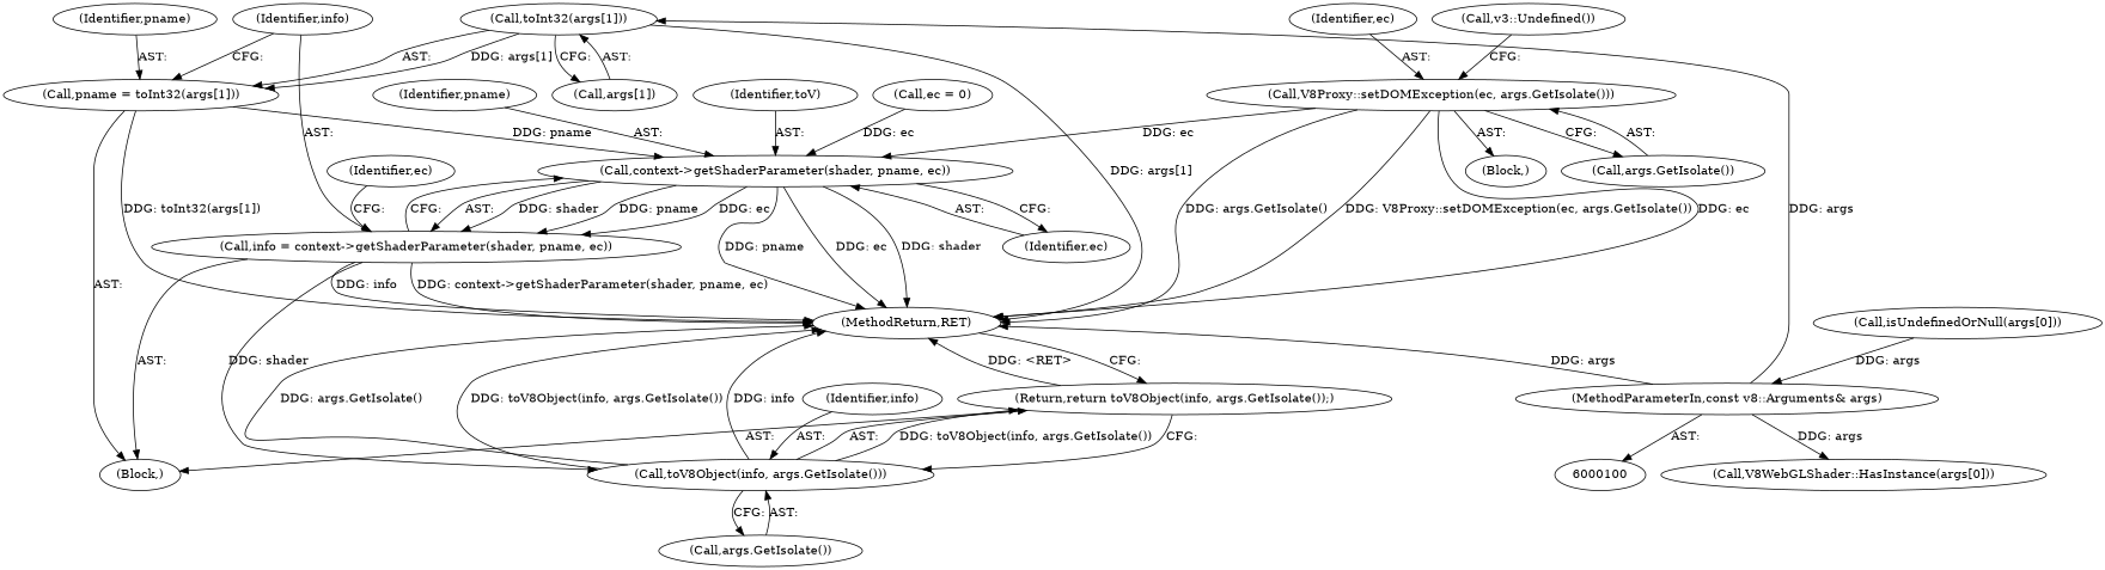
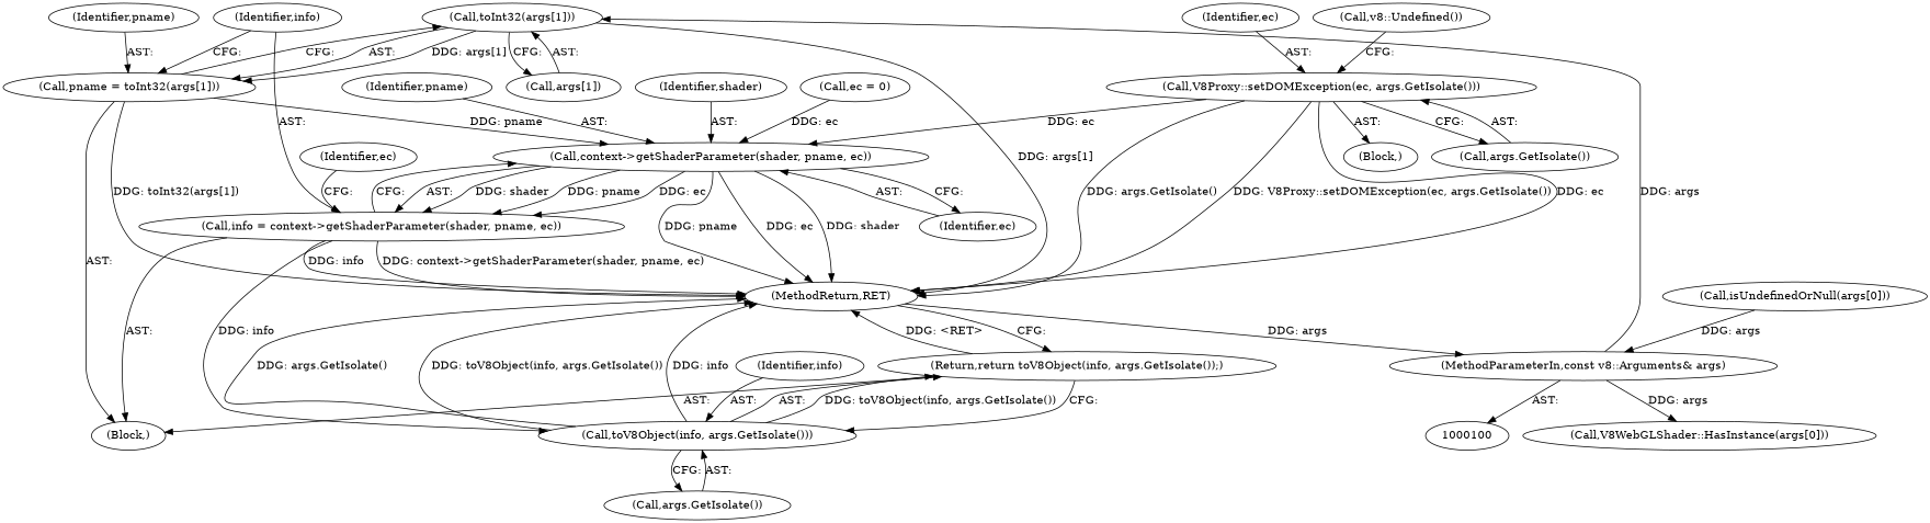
  digraph {
    n1 [label="(Call,toInt32(args[1]))"]
    n2 [label="(Call,pname = toInt32(args[1]))"]
    n3 [label="(Call,args[1])"]
    n4 [label="(MethodReturn,RET)"]
    n5 [label="(Call,context->getShaderParameter(shader, pname, ec))"]
    n6 [label="(Block,)"]
    n7 [label="(Return,return toV8Object(info, args.GetIsolate());)"]
    n8 [label="(MethodParameterIn,const v8::Arguments& args)"]
    n9 [label="(Call,V8WebGLShader::HasInstance(args[0]))"]
-   1000100 [label=6000100]
+   1000100
    n11 [label="(Call,isUndefinedOrNull(args[0]))"]
    n12 [label="(Call,info = context->getShaderParameter(shader, pname, ec))"]
    n13 [label="(Identifier,ec)"]
    n14 [label="(Call,toV8Object(info, args.GetIsolate()))"]
    n15 [label="(Call,V8Proxy::setDOMException(ec, args.GetIsolate()))"]
    n16 [label="(Block,)"]
    n17 [label="(Call,args.GetIsolate())"]
    n18 [label="(Call,args.GetIsolate())"]
    n19 [label="(Identifier,ec)"]
-   n20 [label="(Identifier,toV)"]
+   n20 [label="(Identifier,shader)"]
    n21 [label="(Identifier,ec)"]
    n22 [label="(Identifier,info)"]
    n23 [label="(Call,ec = 0)"]
    n24 [label="(Identifier,pname)"]
-   n25 [label="(Call,v3::Undefined())"]
+   n25 [label="(Call,v8::Undefined())"]
    n26 [label="(Identifier,pname)"]
    n27 [label="(Identifier,info)"]
    n1 -> n2 [label="AST: "]
    n1 -> n2 [label="DDG: args[1]"]
    n1 -> n3 [label="CFG: "]
    n1 -> n4 [label="DDG: args[1]"]
+   n2 -> n1 [label="CFG: "]
    n2 -> n4 [label="DDG: toInt32(args[1])"]
    n2 -> n5 [label="DDG: pname"]
    n2 -> n6 [label="AST: "]
    n3 -> n1 [label="AST: "]
    n4 -> n7 [label="CFG: "]
    n5 -> n4 [label="DDG: pname"]
    n5 -> n4 [label="DDG: ec"]
    n5 -> n4 [label="DDG: shader"]
    n5 -> n12 [label="AST: "]
    n5 -> n12 [label="DDG: shader"]
    n5 -> n12 [label="DDG: pname"]
    n5 -> n12 [label="DDG: ec"]
    n5 -> n13 [label="CFG: "]
    n7 -> n4 [label="DDG: <RET>"]
    n7 -> n6 [label="AST: "]
    n7 -> n14 [label="CFG: "]
    n8 -> n1 [label="DDG: args"]
-   n8 -> n4 [label="DDG: args"]
+   n4 -> n8 [label="DDG: args"]
    n8 -> n9 [label="DDG: args"]
    n8 -> 1000100 [label="AST: "]
    n11 -> n8 [label="DDG: args"]
    n12 -> n4 [label="DDG: info"]
    n12 -> n4 [label="DDG: context->getShaderParameter(shader, pname, ec)"]
    n12 -> n5 [label="CFG: "]
    n12 -> n6 [label="AST: "]
-   n12 -> n14 [label="DDG: shader"]
+   n12 -> n14 [label="DDG: info"]
    n13 -> n5 [label="AST: "]
    n14 -> n4 [label="DDG: info"]
    n14 -> n4 [label="DDG: args.GetIsolate()"]
    n14 -> n4 [label="DDG: toV8Object(info, args.GetIsolate())"]
    n14 -> n7 [label="AST: "]
    n14 -> n7 [label="DDG: toV8Object(info, args.GetIsolate())"]
    n14 -> n18 [label="CFG: "]
    n15 -> n4 [label="DDG: V8Proxy::setDOMException(ec, args.GetIsolate())"]
    n15 -> n4 [label="DDG: ec"]
    n15 -> n4 [label="DDG: args.GetIsolate()"]
    n15 -> n5 [label="DDG: ec"]
    n15 -> n16 [label="AST: "]
    n15 -> n17 [label="CFG: "]
    n17 -> n15 [label="AST: "]
    n18 -> n14 [label="AST: "]
    n19 -> n15 [label="AST: "]
    n20 -> n5 [label="AST: "]
    n21 -> n12 [label="CFG: "]
    n22 -> n2 [label="CFG: "]
    n22 -> n12 [label="AST: "]
    n23 -> n5 [label="DDG: ec"]
    n24 -> n2 [label="AST: "]
    n25 -> n15 [label="CFG: "]
    n26 -> n5 [label="AST: "]
    n27 -> n14 [label="AST: "]
  }
